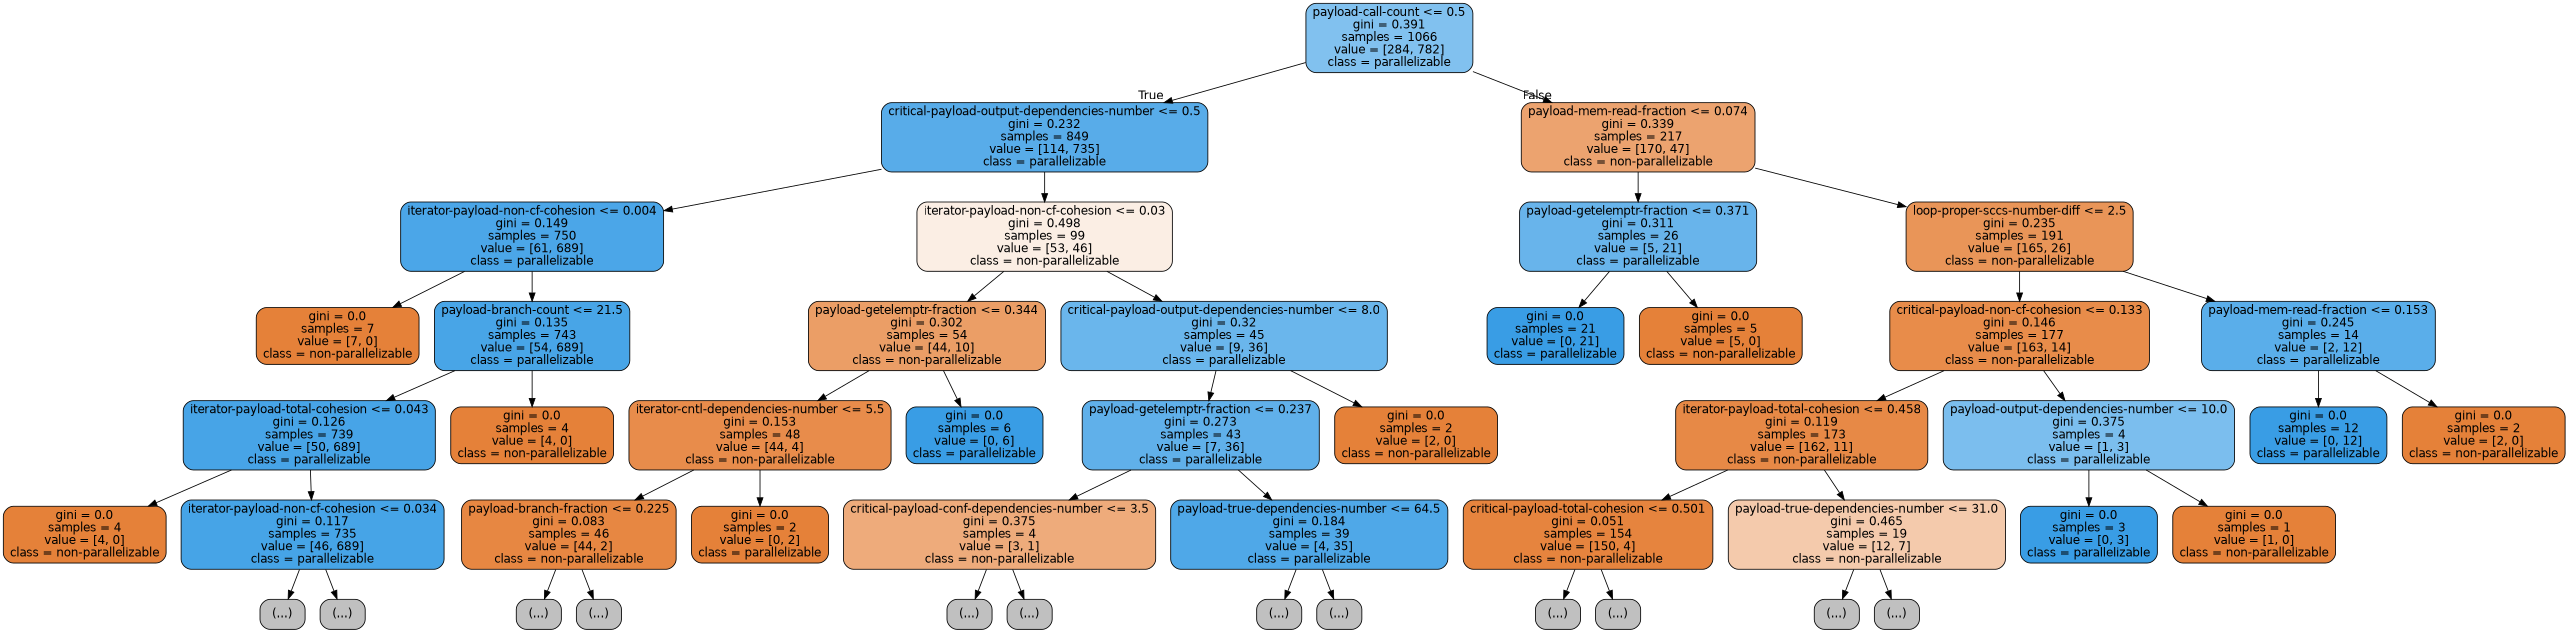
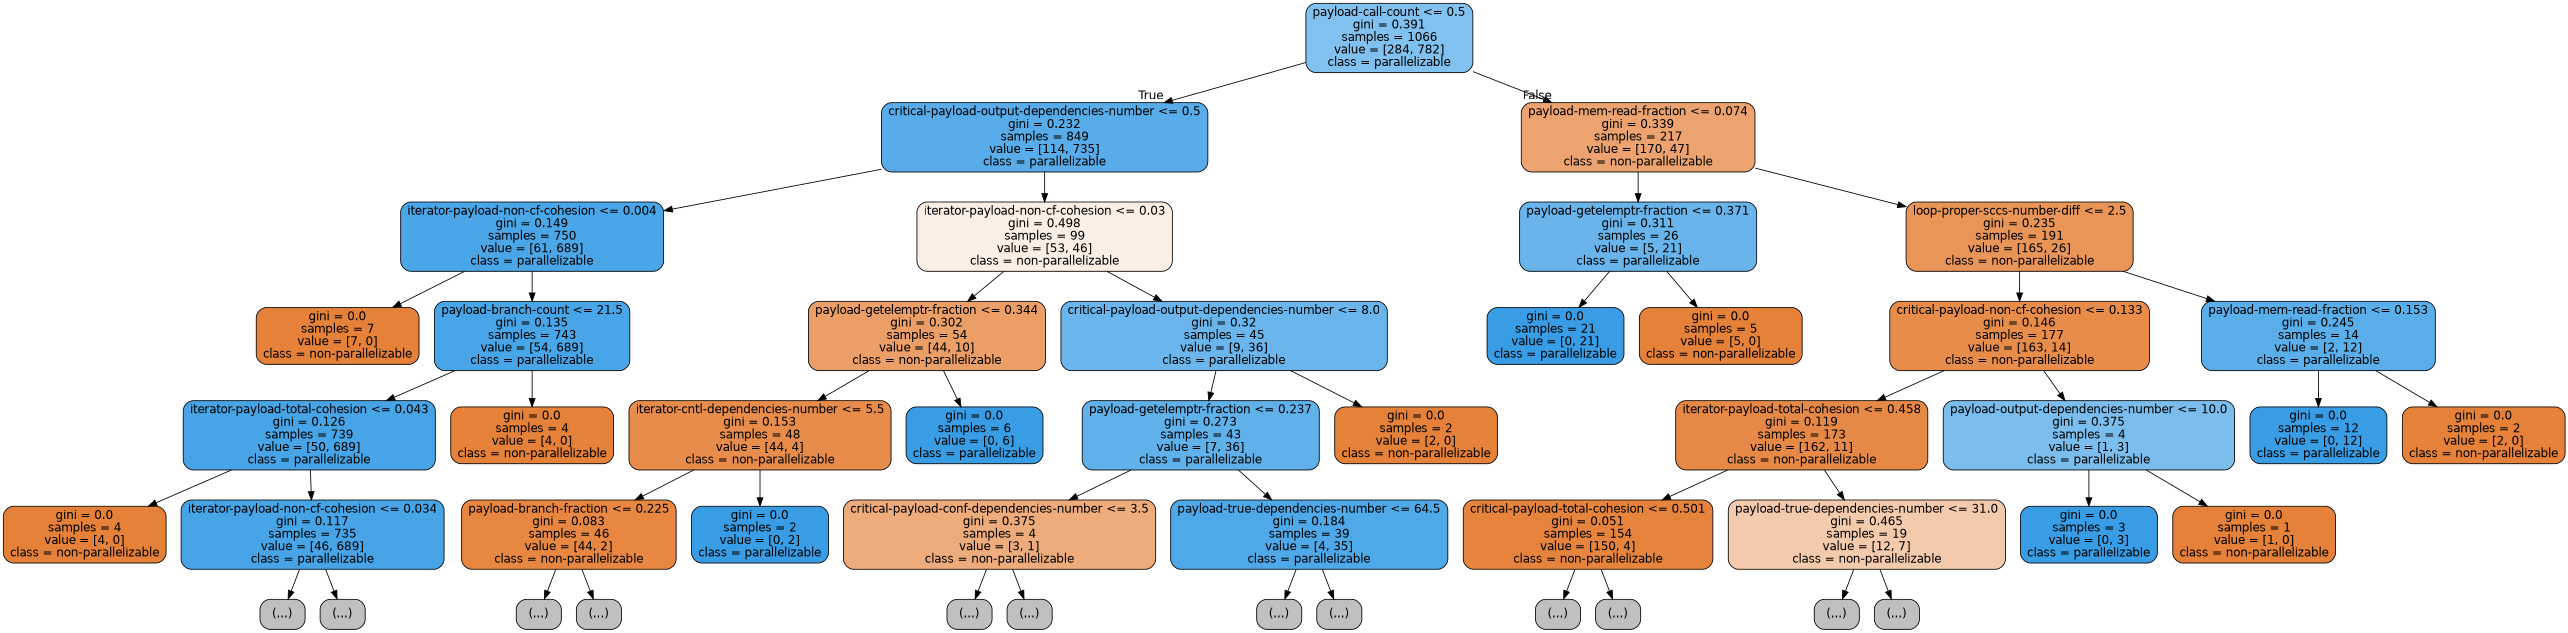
  digraph {
    node [color=black fillcolor="#C0C0C0" fontname=helvetica shape=box style="filled, rounded"]
    edge [fontname=helvetica]
    n1 [fillcolor="#399de5a2" label="payload-call-count <= 0.5\ngini = 0.391\nsamples = 1066\nvalue = [284, 782]\nclass = parallelizable"]
    n2 [fillcolor="#399de5d7" label="critical-payload-output-dependencies-number <= 0.5\ngini = 0.232\nsamples = 849\nvalue = [114, 735]\nclass = parallelizable"]
    n3 [fillcolor="#e58139b9" label="payload-mem-read-fraction <= 0.074\ngini = 0.339\nsamples = 217\nvalue = [170, 47]\nclass = non-parallelizable"]
    n4 [fillcolor="#399de5e8" label="iterator-payload-non-cf-cohesion <= 0.004\ngini = 0.149\nsamples = 750\nvalue = [61, 689]\nclass = parallelizable"]
    n5 [fillcolor="#e5813922" label="iterator-payload-non-cf-cohesion <= 0.03\ngini = 0.498\nsamples = 99\nvalue = [53, 46]\nclass = non-parallelizable"]
    n6 [fillcolor="#e58139ff" label="gini = 0.0\nsamples = 7\nvalue = [7, 0]\nclass = non-parallelizable"]
    n7 [fillcolor="#399de5eb" label="payload-branch-count <= 21.5\ngini = 0.135\nsamples = 743\nvalue = [54, 689]\nclass = parallelizable"]
    n8 [fillcolor="#399de5ec" label="iterator-payload-total-cohesion <= 0.043\ngini = 0.126\nsamples = 739\nvalue = [50, 689]\nclass = parallelizable"]
    n9 [fillcolor="#e58139ff" label="gini = 0.0\nsamples = 4\nvalue = [4, 0]\nclass = non-parallelizable"]
    n10 [fillcolor="#e58139ff" label="gini = 0.0\nsamples = 4\nvalue = [4, 0]\nclass = non-parallelizable"]
    n11 [fillcolor="#399de5ee" label="iterator-payload-non-cf-cohesion <= 0.034\ngini = 0.117\nsamples = 735\nvalue = [46, 689]\nclass = parallelizable"]
    n12 [label="(...)"]
    n13 [label="(...)"]
    n14 [fillcolor="#e58139c5" label="payload-getelemptr-fraction <= 0.344\ngini = 0.302\nsamples = 54\nvalue = [44, 10]\nclass = non-parallelizable"]
    n15 [fillcolor="#399de5bf" label="critical-payload-output-dependencies-number <= 8.0\ngini = 0.32\nsamples = 45\nvalue = [9, 36]\nclass = parallelizable"]
    n16 [fillcolor="#e58139e8" label="iterator-cntl-dependencies-number <= 5.5\ngini = 0.153\nsamples = 48\nvalue = [44, 4]\nclass = non-parallelizable"]
    n17 [fillcolor="#399de5ff" label="gini = 0.0\nsamples = 6\nvalue = [0, 6]\nclass = parallelizable"]
    n18 [fillcolor="#e58139f3" label="payload-branch-fraction <= 0.225\ngini = 0.083\nsamples = 46\nvalue = [44, 2]\nclass = non-parallelizable"]
-   n19 [fillcolor="#e58139ff" label="gini = 0.0\nsamples = 2\nvalue = [0, 2]\nclass = parallelizable"]
+   n19 [fillcolor="#399de5ff" label="gini = 0.0\nsamples = 2\nvalue = [0, 2]\nclass = parallelizable"]
    n20 [label="(...)"]
    n21 [label="(...)"]
    n22 [fillcolor="#399de5cd" label="payload-getelemptr-fraction <= 0.237\ngini = 0.273\nsamples = 43\nvalue = [7, 36]\nclass = parallelizable"]
    n23 [fillcolor="#e58139ff" label="gini = 0.0\nsamples = 2\nvalue = [2, 0]\nclass = non-parallelizable"]
    n24 [fillcolor="#e58139aa" label="critical-payload-conf-dependencies-number <= 3.5\ngini = 0.375\nsamples = 4\nvalue = [3, 1]\nclass = non-parallelizable"]
    n25 [fillcolor="#399de5e2" label="payload-true-dependencies-number <= 64.5\ngini = 0.184\nsamples = 39\nvalue = [4, 35]\nclass = parallelizable"]
    n26 [label="(...)"]
    n27 [label="(...)"]
    n28 [label="(...)"]
    n29 [label="(...)"]
    n30 [fillcolor="#399de5c2" label="payload-getelemptr-fraction <= 0.371\ngini = 0.311\nsamples = 26\nvalue = [5, 21]\nclass = parallelizable"]
    n31 [fillcolor="#e58139d7" label="loop-proper-sccs-number-diff <= 2.5\ngini = 0.235\nsamples = 191\nvalue = [165, 26]\nclass = non-parallelizable"]
    n32 [fillcolor="#399de5ff" label="gini = 0.0\nsamples = 21\nvalue = [0, 21]\nclass = parallelizable"]
    n33 [fillcolor="#e58139ff" label="gini = 0.0\nsamples = 5\nvalue = [5, 0]\nclass = non-parallelizable"]
    n34 [fillcolor="#e58139e9" label="critical-payload-non-cf-cohesion <= 0.133\ngini = 0.146\nsamples = 177\nvalue = [163, 14]\nclass = non-parallelizable"]
    n35 [fillcolor="#399de5d4" label="payload-mem-read-fraction <= 0.153\ngini = 0.245\nsamples = 14\nvalue = [2, 12]\nclass = parallelizable"]
    n36 [fillcolor="#e58139ee" label="iterator-payload-total-cohesion <= 0.458\ngini = 0.119\nsamples = 173\nvalue = [162, 11]\nclass = non-parallelizable"]
    n37 [fillcolor="#399de5aa" label="payload-output-dependencies-number <= 10.0\ngini = 0.375\nsamples = 4\nvalue = [1, 3]\nclass = parallelizable"]
    n38 [fillcolor="#e58139f8" label="critical-payload-total-cohesion <= 0.501\ngini = 0.051\nsamples = 154\nvalue = [150, 4]\nclass = non-parallelizable"]
    n39 [fillcolor="#e581396a" label="payload-true-dependencies-number <= 31.0\ngini = 0.465\nsamples = 19\nvalue = [12, 7]\nclass = non-parallelizable"]
    n40 [label="(...)"]
    n41 [label="(...)"]
    n42 [label="(...)"]
    n43 [label="(...)"]
    n44 [fillcolor="#399de5ff" label="gini = 0.0\nsamples = 3\nvalue = [0, 3]\nclass = parallelizable"]
    n45 [fillcolor="#e58139ff" label="gini = 0.0\nsamples = 1\nvalue = [1, 0]\nclass = non-parallelizable"]
    n46 [fillcolor="#399de5ff" label="gini = 0.0\nsamples = 12\nvalue = [0, 12]\nclass = parallelizable"]
    n47 [fillcolor="#e58139ff" label="gini = 0.0\nsamples = 2\nvalue = [2, 0]\nclass = non-parallelizable"]
    n1 -> n2 [headlabel=True labelangle=45 labeldistance=2.5]
    n1 -> n3 [headlabel=False labelangle=-45 labeldistance=2.5]
    n2 -> n4
    n2 -> n5
    n3 -> n30
    n3 -> n31
    n4 -> n6
    n4 -> n7
    n5 -> n14
    n5 -> n15
    n7 -> n8
    n7 -> n9
    n8 -> n10
    n8 -> n11
    n11 -> n12
    n11 -> n13
    n14 -> n16
    n14 -> n17
    n15 -> n22
    n15 -> n23
    n16 -> n18
    n16 -> n19
    n18 -> n20
    n18 -> n21
    n22 -> n24
    n22 -> n25
    n24 -> n26
    n24 -> n27
    n25 -> n28
    n25 -> n29
    n30 -> n32
    n30 -> n33
    n31 -> n34
    n31 -> n35
    n34 -> n36
    n34 -> n37
    n35 -> n46
    n35 -> n47
    n36 -> n38
    n36 -> n39
    n37 -> n44
    n37 -> n45
    n38 -> n40
    n38 -> n41
    n39 -> n42
    n39 -> n43
  }
